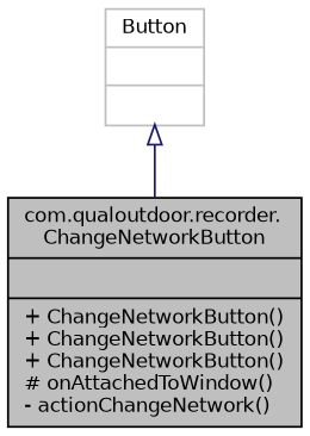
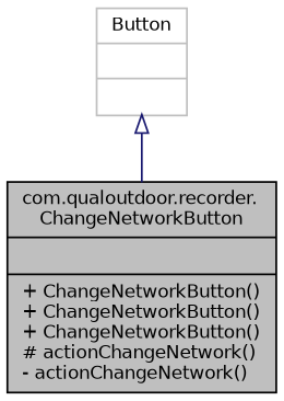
  digraph {
    node [fontname=Helvetica fontsize=10 shape=record style=filled]
-   n1 [color=black fillcolor=grey75 fontcolor=black height=0.2 label="{com.qualoutdoor.recorder.\lChangeNetworkButton\n||+ ChangeNetworkButton()\l+ ChangeNetworkButton()\l+ ChangeNetworkButton()\l# onAttachedToWindow()\l- actionChangeNetwork()\l}" width=0.4]
+   n1 [color=black fillcolor=grey75 fontcolor=black height=0.2 label="{com.qualoutdoor.recorder.\lChangeNetworkButton\n||+ ChangeNetworkButton()\l+ ChangeNetworkButton()\l+ ChangeNetworkButton()\l# actionChangeNetwork()\l- actionChangeNetwork()\l}" width=0.4]
    n2 [color=grey75 fillcolor=white height=0.2 label="{Button\n||}" width=0.4]
    n2 -> n1 [arrowtail=onormal color=midnightblue dir=back fontname=Helvetica fontsize=10 labelfontname=Helvetica labelfontsize=10 style=solid]
  }
